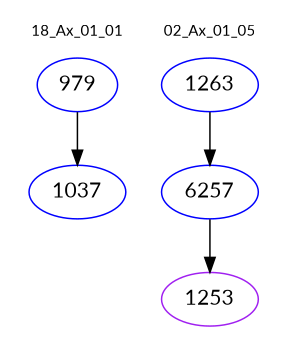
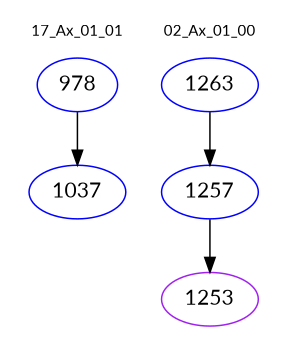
  digraph {
    fontname=Lato
    node [color=blue fontname=Lato]
    edge [color=black fontname=Lato]
-   n1 [label=979]
+   n1 [label=978]
    n2 [label=1037]
    n3 [label=1263]
-   n4 [label=6257]
+   n4 [label=1257]
    n5 [color=purple label=1253]
    subgraph cluster_1 {
      color=white
      fontsize=10
-     label="18_Ax_01_01"
+     label="17_Ax_01_01"
      n1
      n2
    }
    subgraph cluster_2 {
      color=white
      fontsize=10
-     label="02_Ax_01_05"
+     label="02_Ax_01_00"
      n3
      n4
      n5
    }
    n1 -> n2
    n3 -> n4
    n4 -> n5
  }
